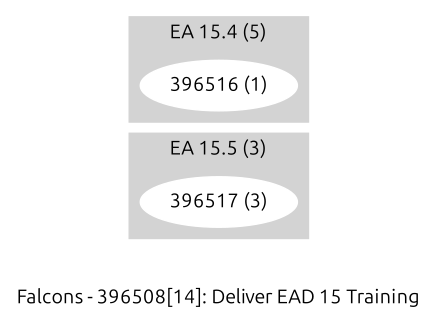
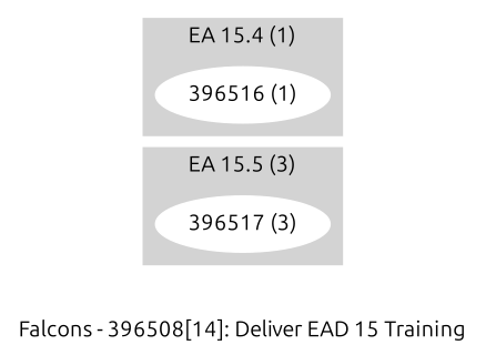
  digraph {
    label="Falcons - 396508[14]: Deliver EAD 15 Training"
    ranksep=.1
    rankdir=LR
    fontname=Ubuntu
    node [color=white style=filled fontname=Ubuntu]
    "396517 (3)"
    "396516 (1)"
    subgraph cluster_1 {
      color=lightgrey
      label="EA 15.5 (3)"
      style=filled
      "396517 (3)"
    }
    subgraph cluster_2 {
      color=lightgrey
-     label="EA 15.4 (5)"
+     label="EA 15.4 (1)"
      style=filled
      "396516 (1)"
    }
  }
